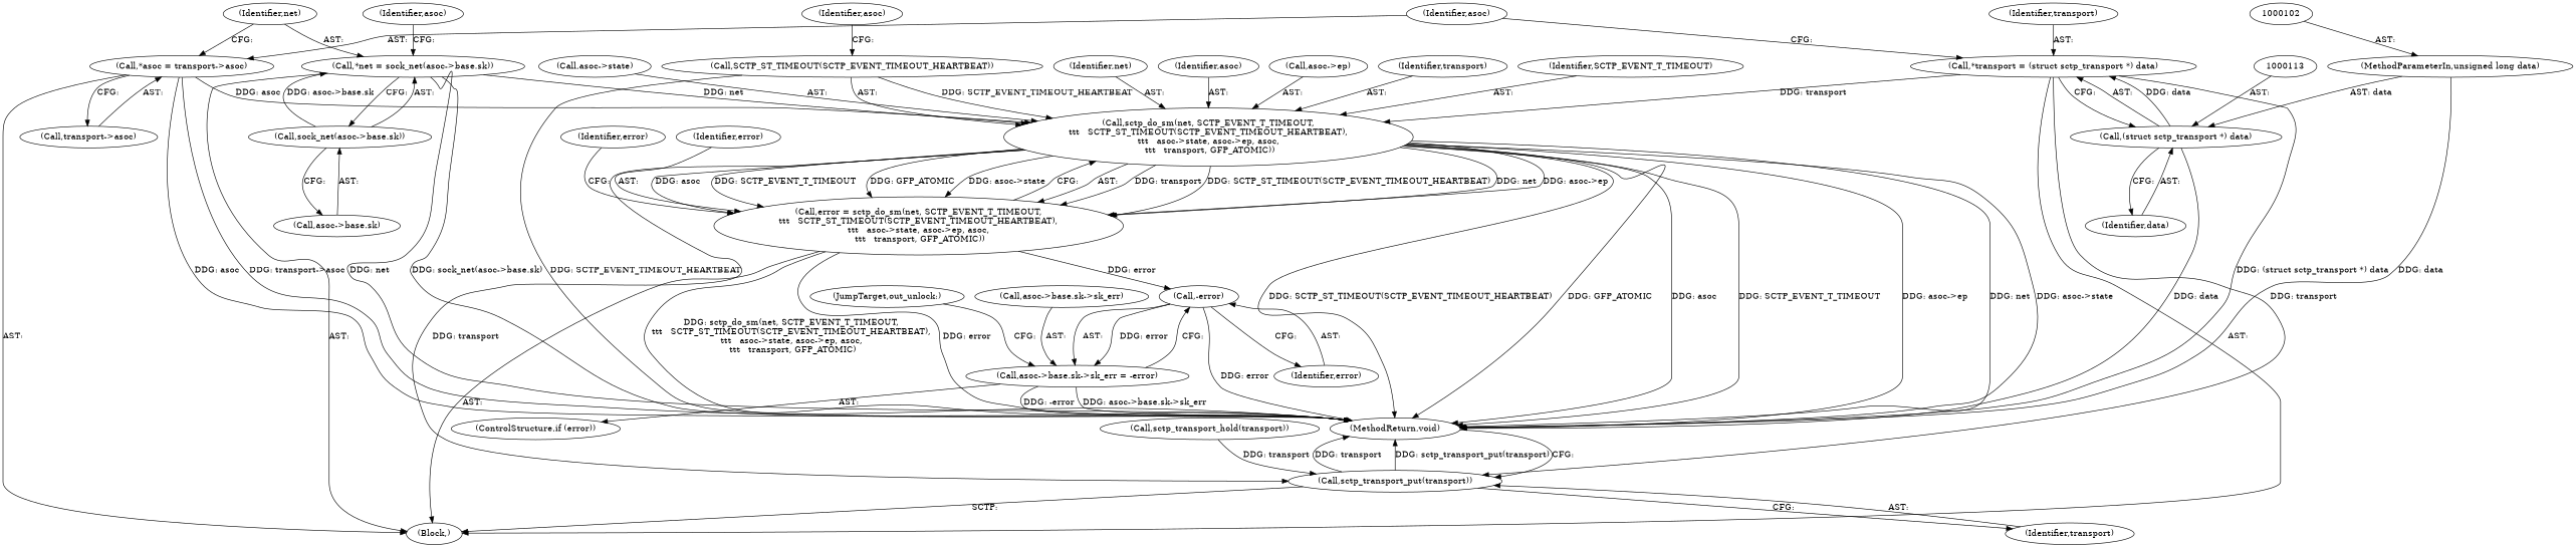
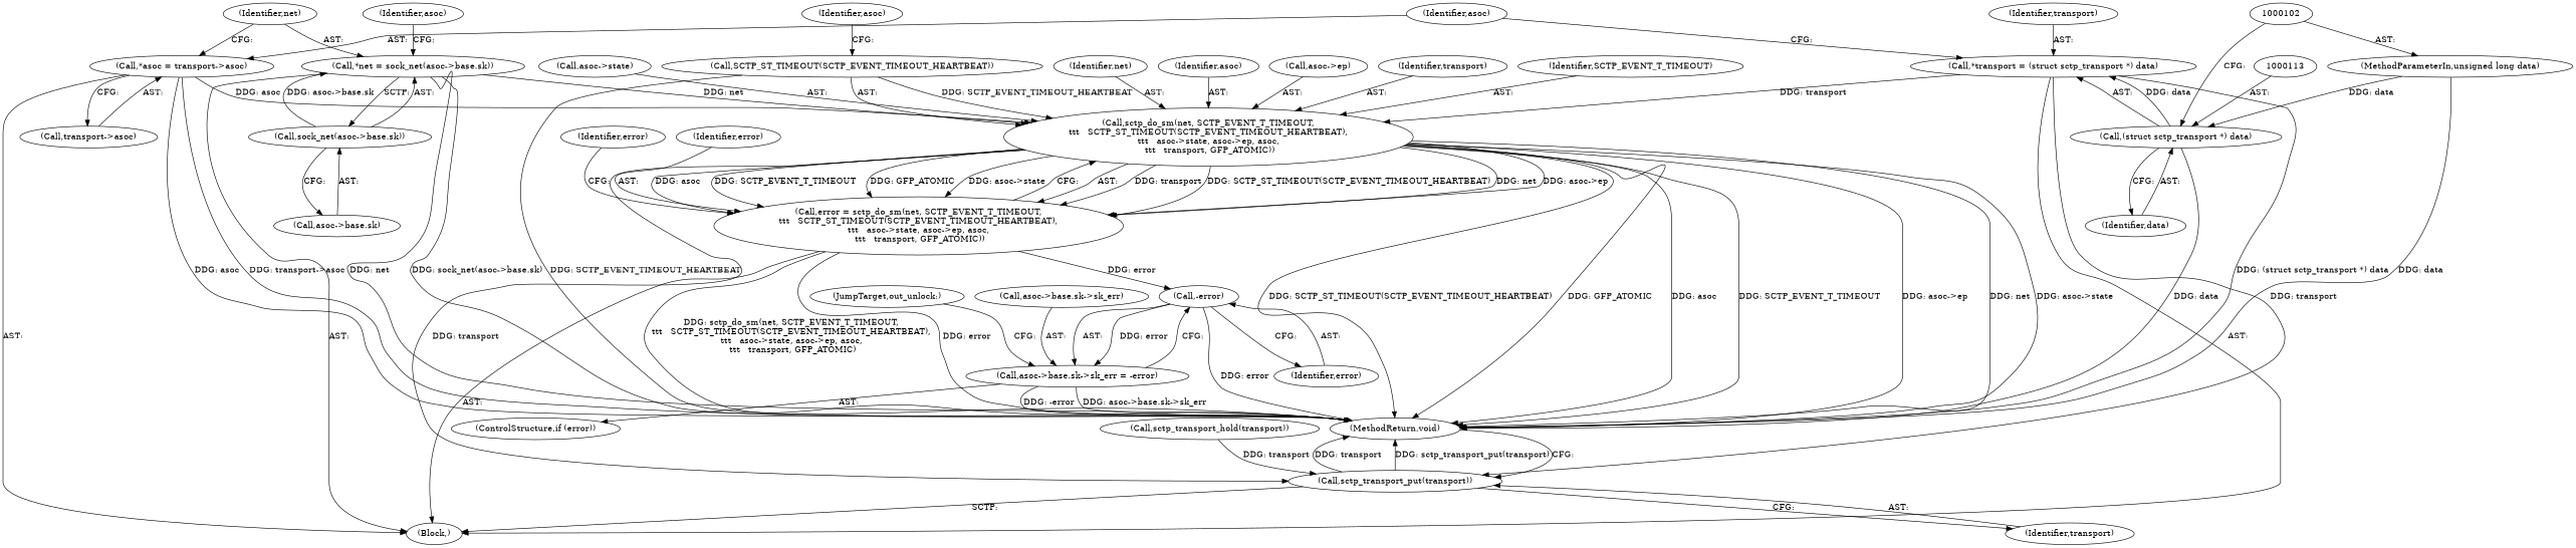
  digraph {
    n1 [label="(Call,sctp_do_sm(net, SCTP_EVENT_T_TIMEOUT,\n\t\t\t   SCTP_ST_TIMEOUT(SCTP_EVENT_TIMEOUT_HEARTBEAT),\n\t\t\t   asoc->state, asoc->ep, asoc,\n \t\t\t   transport, GFP_ATOMIC))"]
    n2 [label="(Call,error = sctp_do_sm(net, SCTP_EVENT_T_TIMEOUT,\n\t\t\t   SCTP_ST_TIMEOUT(SCTP_EVENT_TIMEOUT_HEARTBEAT),\n\t\t\t   asoc->state, asoc->ep, asoc,\n \t\t\t   transport, GFP_ATOMIC))"]
    n3 [label="(Call,sctp_transport_put(transport))"]
    n4 [label="(MethodReturn,void)"]
    n5 [label="(Block,)"]
    n6 [label="(Call,-error)"]
    n7 [label="(Identifier,transport)"]
    n8 [label="(Call,*net = sock_net(asoc->base.sk))"]
    n9 [label="(Call,sock_net(asoc->base.sk))"]
    n10 [label="(Call,asoc->base.sk)"]
    n11 [label="(Call,SCTP_ST_TIMEOUT(SCTP_EVENT_TIMEOUT_HEARTBEAT))"]
    n12 [label="(Call,*asoc = transport->asoc)"]
    n13 [label="(Call,transport->asoc)"]
    n14 [label="(Call,*transport = (struct sctp_transport *) data)"]
    n15 [label="(Call,(struct sctp_transport *) data)"]
    n16 [label="(Identifier,data)"]
    n17 [label="(Call,sctp_transport_hold(transport))"]
    n18 [label="(MethodParameterIn,unsigned long data)"]
    1000102
    n20 [label="(Call,asoc->base.sk->sk_err = -error)"]
    n21 [label="(Identifier,error)"]
    n22 [label="(ControlStructure,if (error))"]
    n23 [label="(Identifier,transport)"]
    n24 [label="(Identifier,net)"]
    n25 [label="(Identifier,asoc)"]
    n26 [label="(JumpTarget,out_unlock:)"]
    n27 [label="(Call,asoc->ep)"]
    n28 [label="(Identifier,net)"]
    n29 [label="(Identifier,transport)"]
    n30 [label="(Identifier,error)"]
    n31 [label="(Identifier,asoc)"]
    n32 [label="(Identifier,SCTP_EVENT_T_TIMEOUT)"]
    n33 [label="(Identifier,asoc)"]
    n34 [label="(Identifier,error)"]
    n35 [label="(Identifier,asoc)"]
    n36 [label="(Call,asoc->base.sk->sk_err)"]
    n37 [label="(Call,asoc->state)"]
    1000113
    n1 -> n2 [label="AST: "]
    n1 -> n2 [label="DDG: transport"]
    n1 -> n2 [label="DDG: SCTP_ST_TIMEOUT(SCTP_EVENT_TIMEOUT_HEARTBEAT)"]
    n1 -> n2 [label="DDG: net"]
    n1 -> n2 [label="DDG: asoc->ep"]
    n1 -> n2 [label="DDG: asoc"]
    n1 -> n2 [label="DDG: SCTP_EVENT_T_TIMEOUT"]
    n1 -> n2 [label="DDG: GFP_ATOMIC"]
    n1 -> n2 [label="DDG: asoc->state"]
    n1 -> n3 [label="DDG: transport"]
    n1 -> n4 [label="DDG: SCTP_ST_TIMEOUT(SCTP_EVENT_TIMEOUT_HEARTBEAT)"]
    n1 -> n4 [label="DDG: GFP_ATOMIC"]
    n1 -> n4 [label="DDG: asoc"]
    n1 -> n4 [label="DDG: SCTP_EVENT_T_TIMEOUT"]
    n1 -> n4 [label="DDG: asoc->ep"]
    n1 -> n4 [label="DDG: net"]
    n1 -> n4 [label="DDG: asoc->state"]
    n2 -> n1 [label="CFG: "]
    n2 -> n4 [label="DDG: sctp_do_sm(net, SCTP_EVENT_T_TIMEOUT,\n\t\t\t   SCTP_ST_TIMEOUT(SCTP_EVENT_TIMEOUT_HEARTBEAT),\n\t\t\t   asoc->state, asoc->ep, asoc,\n \t\t\t   transport, GFP_ATOMIC)"]
    n2 -> n4 [label="DDG: error"]
    n2 -> n5 [label="AST: "]
    n2 -> n6 [label="DDG: error"]
    n3 -> n4 [label="DDG: transport"]
    n3 -> n4 [label="DDG: sctp_transport_put(transport)"]
    n3 -> n5 [label="SCTP: "]
    n3 -> n7 [label="CFG: "]
    n4 -> n3 [label="CFG: "]
    n6 -> n4 [label="DDG: error"]
    n6 -> n20 [label="AST: "]
    n6 -> n20 [label="DDG: error"]
    n6 -> n21 [label="CFG: "]
    n7 -> n3 [label="AST: "]
    n8 -> n1 [label="DDG: net"]
    n8 -> n4 [label="DDG: net"]
    n8 -> n4 [label="DDG: sock_net(asoc->base.sk)"]
    n8 -> n5 [label="AST: "]
-   n8 -> n9 [label="CFG: "]
+   n8 -> n9 [label="SCTP: "]
    n9 -> n8 [label="AST: "]
    n9 -> n8 [label="DDG: asoc->base.sk"]
    n9 -> n10 [label="CFG: "]
    n10 -> n9 [label="AST: "]
    n11 -> n1 [label="AST: "]
    n11 -> n1 [label="DDG: SCTP_EVENT_TIMEOUT_HEARTBEAT"]
    n11 -> n4 [label="DDG: SCTP_EVENT_TIMEOUT_HEARTBEAT"]
    n12 -> n1 [label="DDG: asoc"]
    n12 -> n4 [label="DDG: transport->asoc"]
    n12 -> n4 [label="DDG: asoc"]
    n12 -> n5 [label="AST: "]
    n12 -> n13 [label="CFG: "]
    n13 -> n12 [label="AST: "]
    n14 -> n1 [label="DDG: transport"]
    n14 -> n3 [label="DDG: transport"]
    n14 -> n4 [label="DDG: (struct sctp_transport *) data"]
    n14 -> n5 [label="AST: "]
-   n14 -> n15 [label="CFG: "]
+   1000102 -> n15 [label="CFG: "]
    n15 -> n4 [label="DDG: data"]
    n15 -> n14 [label="AST: "]
    n15 -> n14 [label="DDG: data"]
    n15 -> n16 [label="CFG: "]
    n16 -> n15 [label="AST: "]
    n17 -> n3 [label="DDG: transport"]
    n18 -> n4 [label="DDG: data"]
-   n18 -> n15 [label="AST: data"]
+   n18 -> n15 [label="DDG: data"]
    1000102 -> n18 [label="AST: "]
    n20 -> n4 [label="DDG: asoc->base.sk->sk_err"]
    n20 -> n4 [label="DDG: -error"]
    n20 -> n6 [label="CFG: "]
    n20 -> n22 [label="AST: "]
    n21 -> n6 [label="AST: "]
    n23 -> n14 [label="AST: "]
    n24 -> n1 [label="AST: "]
    n25 -> n1 [label="AST: "]
    n26 -> n20 [label="CFG: "]
    n27 -> n1 [label="AST: "]
    n28 -> n8 [label="AST: "]
    n28 -> n12 [label="CFG: "]
    n29 -> n1 [label="AST: "]
    n30 -> n2 [label="CFG: "]
    n31 -> n12 [label="AST: "]
    n31 -> n14 [label="CFG: "]
    n32 -> n1 [label="AST: "]
    n33 -> n8 [label="CFG: "]
    n34 -> n2 [label="AST: "]
    n35 -> n11 [label="CFG: "]
    n36 -> n20 [label="AST: "]
    n37 -> n1 [label="AST: "]
    1000113 -> n15 [label="AST: "]
  }
